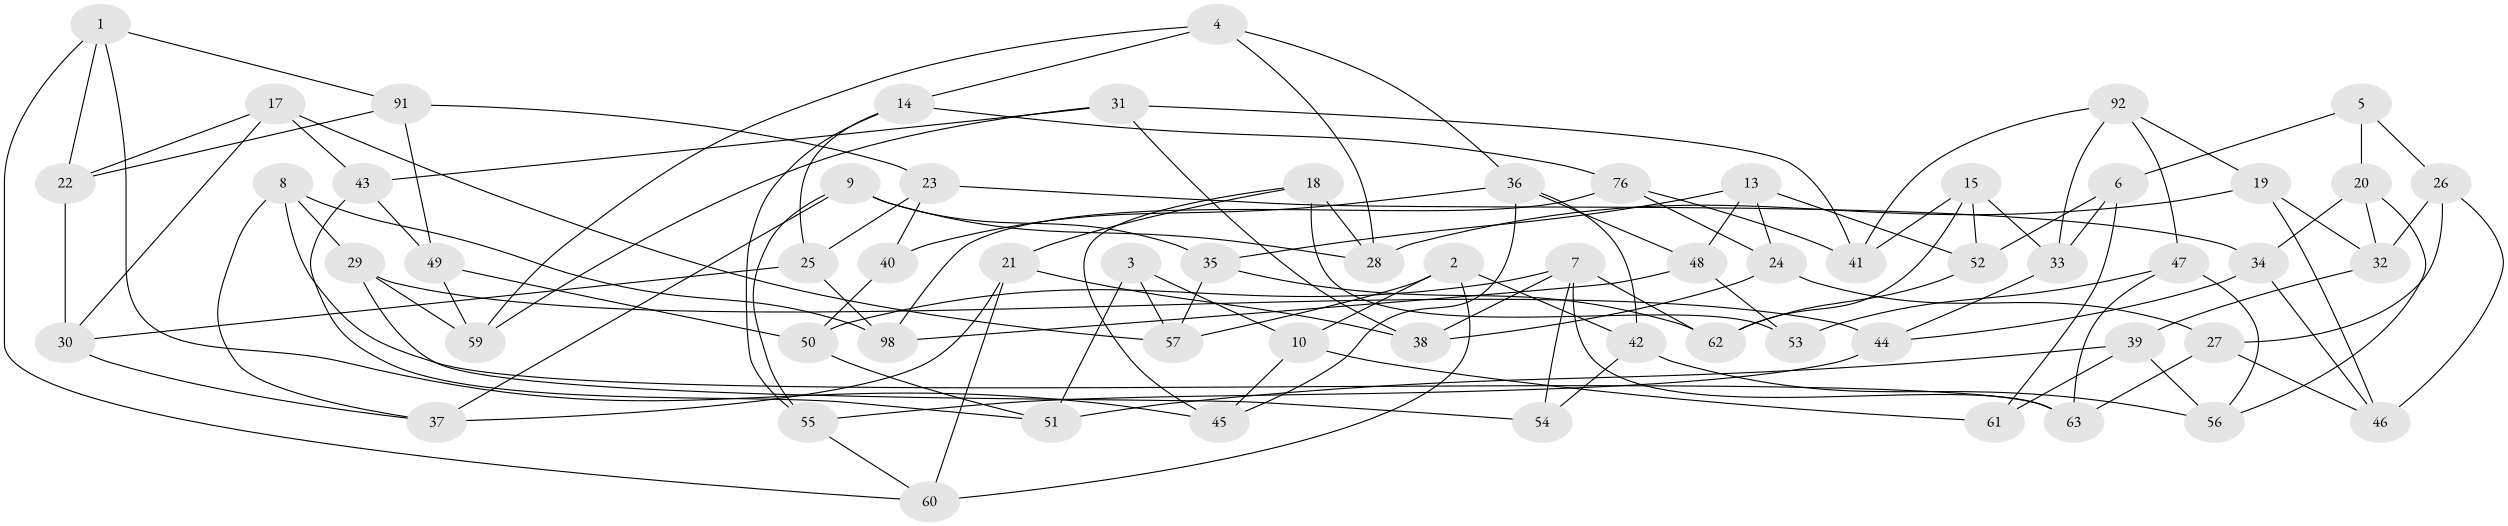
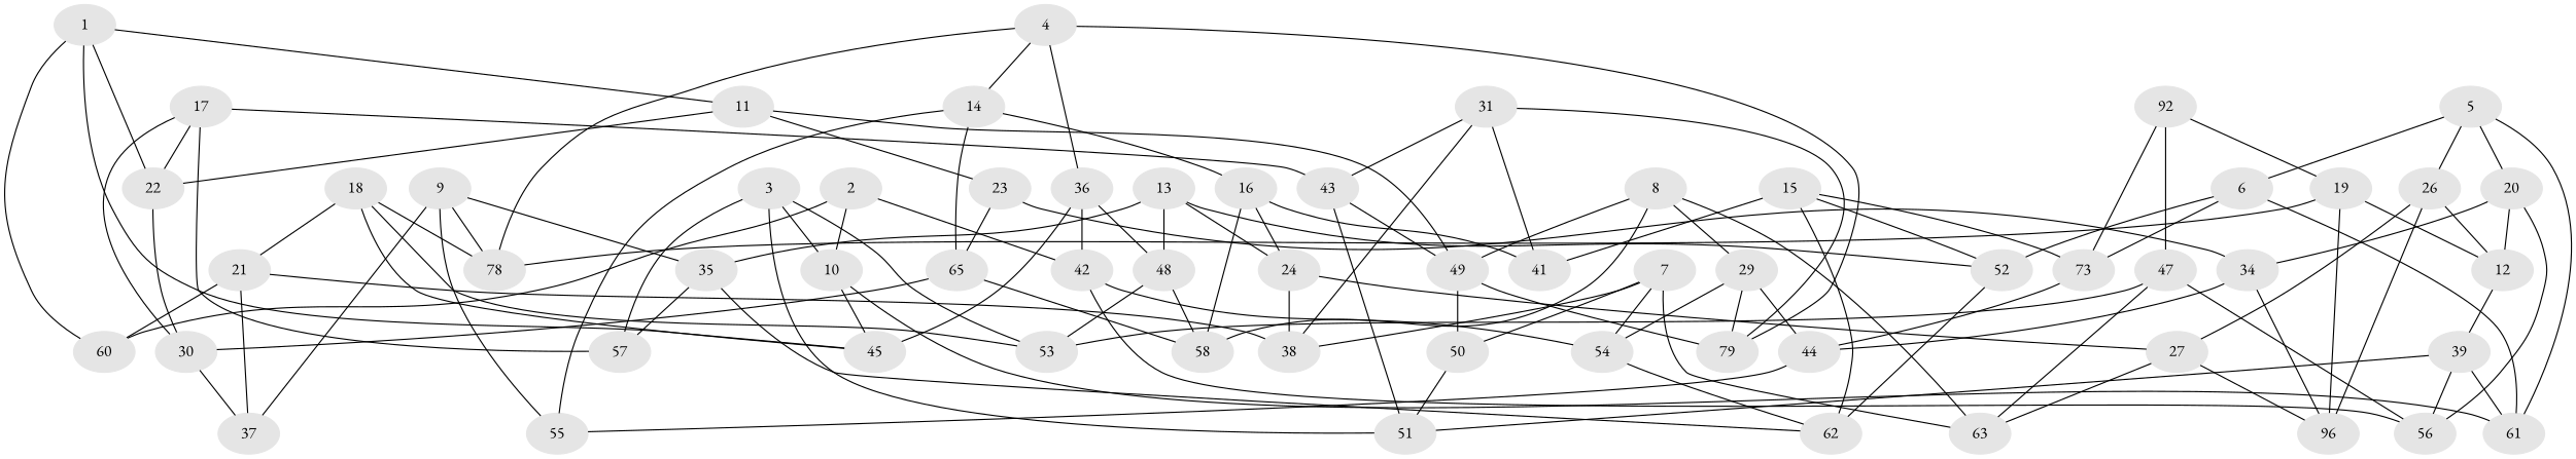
  graph {
    fontname="EB Garamond"
    node [color=gray90 fontname="EB Garamond" style=filled]
    edge [fontname="EB Garamond"]
    1
-   11 [label=91]
+   11
    22
    45
    60
    23
    49
    30
    2
    10
    42
    57
    61
    54
    56
    3
    51
    53
    4
    14
-   28
+   28 [label=78]
    36
-   59
+   59 [label=79]
    55
-   16 [label=76]
-   25
+   16
+   25 [label=65]
    48
-   40
    5
    6
    20
    26
-   33
+   33 [label=73]
    52
-   32
+   32 [label=12]
    34
-   46
+   46 [label=96]
    27
    44
    62
    7
    38
    50
    63
    8
    29
    37
-   58 [label=98]
+   58
    9
    35
    n51 [label=92]
    19
    41
    47
    13
    24
    15
    17
    43
    18
    21
    39
    31
    1 -- 11
    1 -- 22
    1 -- 45
    1 -- 60
    11 -- 22
    11 -- 23
    11 -- 49
    22 -- 30
    23 -- 25
-   23 -- 40
    23 -- 34
    49 -- 59
    49 -- 50
    30 -- 37
    2 -- 60
    2 -- 10
    2 -- 42
-   2 -- 57
    10 -- 45
    10 -- 61
    42 -- 54
    42 -- 56
-   7 -- 62
+   54 -- 62
    3 -- 10
    3 -- 57
    3 -- 51
+   3 -- 53
    4 -- 14
    4 -- 28
    4 -- 36
    4 -- 59
    14 -- 55
    14 -- 16
    14 -- 25
    36 -- 45
    36 -- 42
    36 -- 48
-   36 -- 40
-   55 -- 60
    16 -- 58
    16 -- 41
    16 -- 24
    25 -- 30
    25 -- 58
    48 -- 53
    48 -- 58
-   40 -- 50
+   5 -- 61
    5 -- 6
    5 -- 20
    5 -- 26
    6 -- 61
    6 -- 33
    6 -- 52
    20 -- 56
    20 -- 32
    20 -- 34
    26 -- 32
    26 -- 46
    26 -- 27
    33 -- 44
    52 -- 62
    32 -- 39
    34 -- 46
    34 -- 44
    27 -- 46
    27 -- 63
    44 -- 55
    7 -- 54
    7 -- 38
    7 -- 50
    7 -- 63
    50 -- 51
    8 -- 63
    8 -- 29
-   8 -- 37
+   8 -- 49
    8 -- 58
    29 -- 54
    29 -- 59
    29 -- 44
    9 -- 28
    9 -- 55
    9 -- 37
    9 -- 35
    35 -- 57
    35 -- 62
    n51 -- 33
    n51 -- 19
-   n51 -- 41
    n51 -- 47
    19 -- 28
    19 -- 32
    19 -- 46
    47 -- 56
    47 -- 53
    47 -- 63
    13 -- 48
    13 -- 52
    13 -- 35
    13 -- 24
    24 -- 27
    24 -- 38
    15 -- 33
    15 -- 52
    15 -- 62
    15 -- 41
    17 -- 22
    17 -- 30
    17 -- 57
    17 -- 43
    43 -- 49
    43 -- 51
    18 -- 45
    18 -- 53
    18 -- 28
    18 -- 21
    21 -- 60
    21 -- 38
    21 -- 37
    39 -- 61
    39 -- 56
    39 -- 51
    31 -- 59
    31 -- 38
    31 -- 41
    31 -- 43
  }
